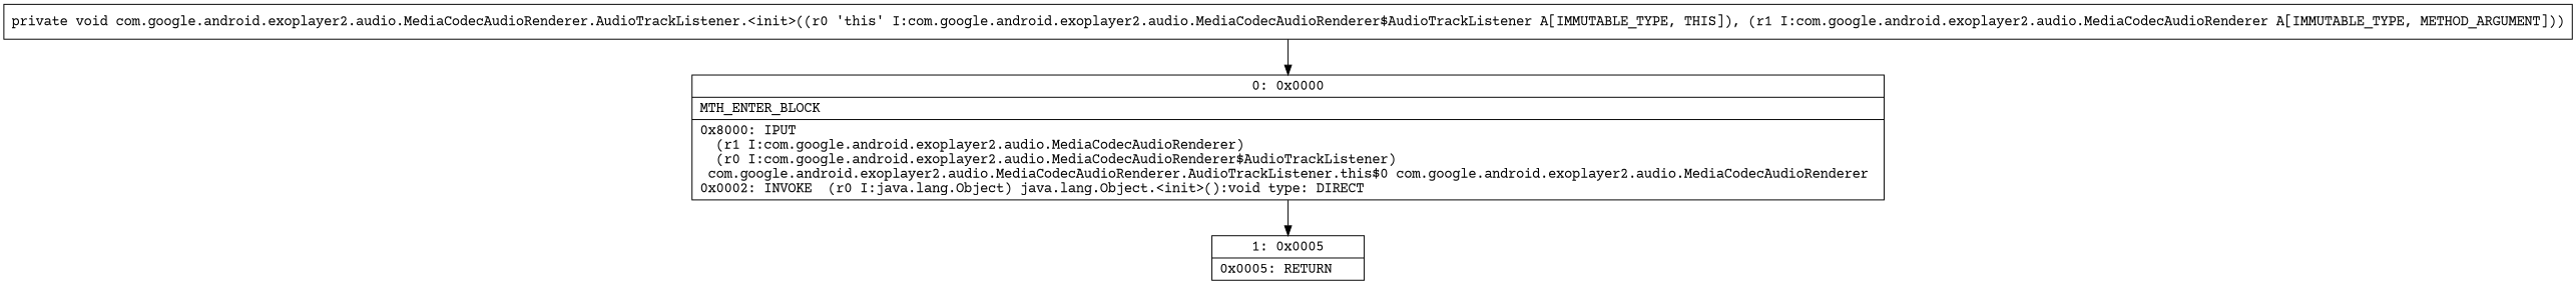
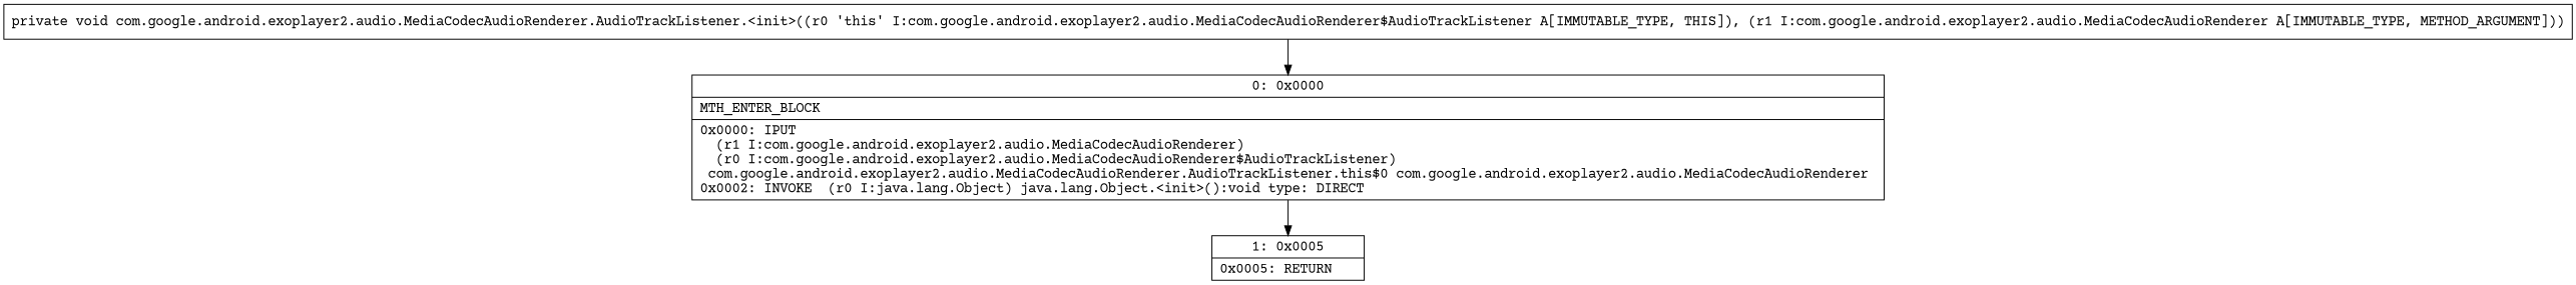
  digraph {
    fontname="Courier Prime"
    node [shape=record fontname="Courier Prime"]
    edge [fontname="Courier Prime"]
-   n1 [label="{0\:\ 0x0000|MTH_ENTER_BLOCK\l|0x8000: IPUT  \l  (r1 I:com.google.android.exoplayer2.audio.MediaCodecAudioRenderer)\l  (r0 I:com.google.android.exoplayer2.audio.MediaCodecAudioRenderer$AudioTrackListener)\l com.google.android.exoplayer2.audio.MediaCodecAudioRenderer.AudioTrackListener.this$0 com.google.android.exoplayer2.audio.MediaCodecAudioRenderer \l0x0002: INVOKE  (r0 I:java.lang.Object) java.lang.Object.\<init\>():void type: DIRECT \l}"]
+   n1 [label="{0\:\ 0x0000|MTH_ENTER_BLOCK\l|0x0000: IPUT  \l  (r1 I:com.google.android.exoplayer2.audio.MediaCodecAudioRenderer)\l  (r0 I:com.google.android.exoplayer2.audio.MediaCodecAudioRenderer$AudioTrackListener)\l com.google.android.exoplayer2.audio.MediaCodecAudioRenderer.AudioTrackListener.this$0 com.google.android.exoplayer2.audio.MediaCodecAudioRenderer \l0x0002: INVOKE  (r0 I:java.lang.Object) java.lang.Object.\<init\>():void type: DIRECT \l}"]
    n2 [label="{1\:\ 0x0005|0x0005: RETURN   \l}"]
    n3 [label="{private void com.google.android.exoplayer2.audio.MediaCodecAudioRenderer.AudioTrackListener.\<init\>((r0 'this' I:com.google.android.exoplayer2.audio.MediaCodecAudioRenderer$AudioTrackListener A[IMMUTABLE_TYPE, THIS]), (r1 I:com.google.android.exoplayer2.audio.MediaCodecAudioRenderer A[IMMUTABLE_TYPE, METHOD_ARGUMENT])) }"]
    n1 -> n2
    n3 -> n1
  }
